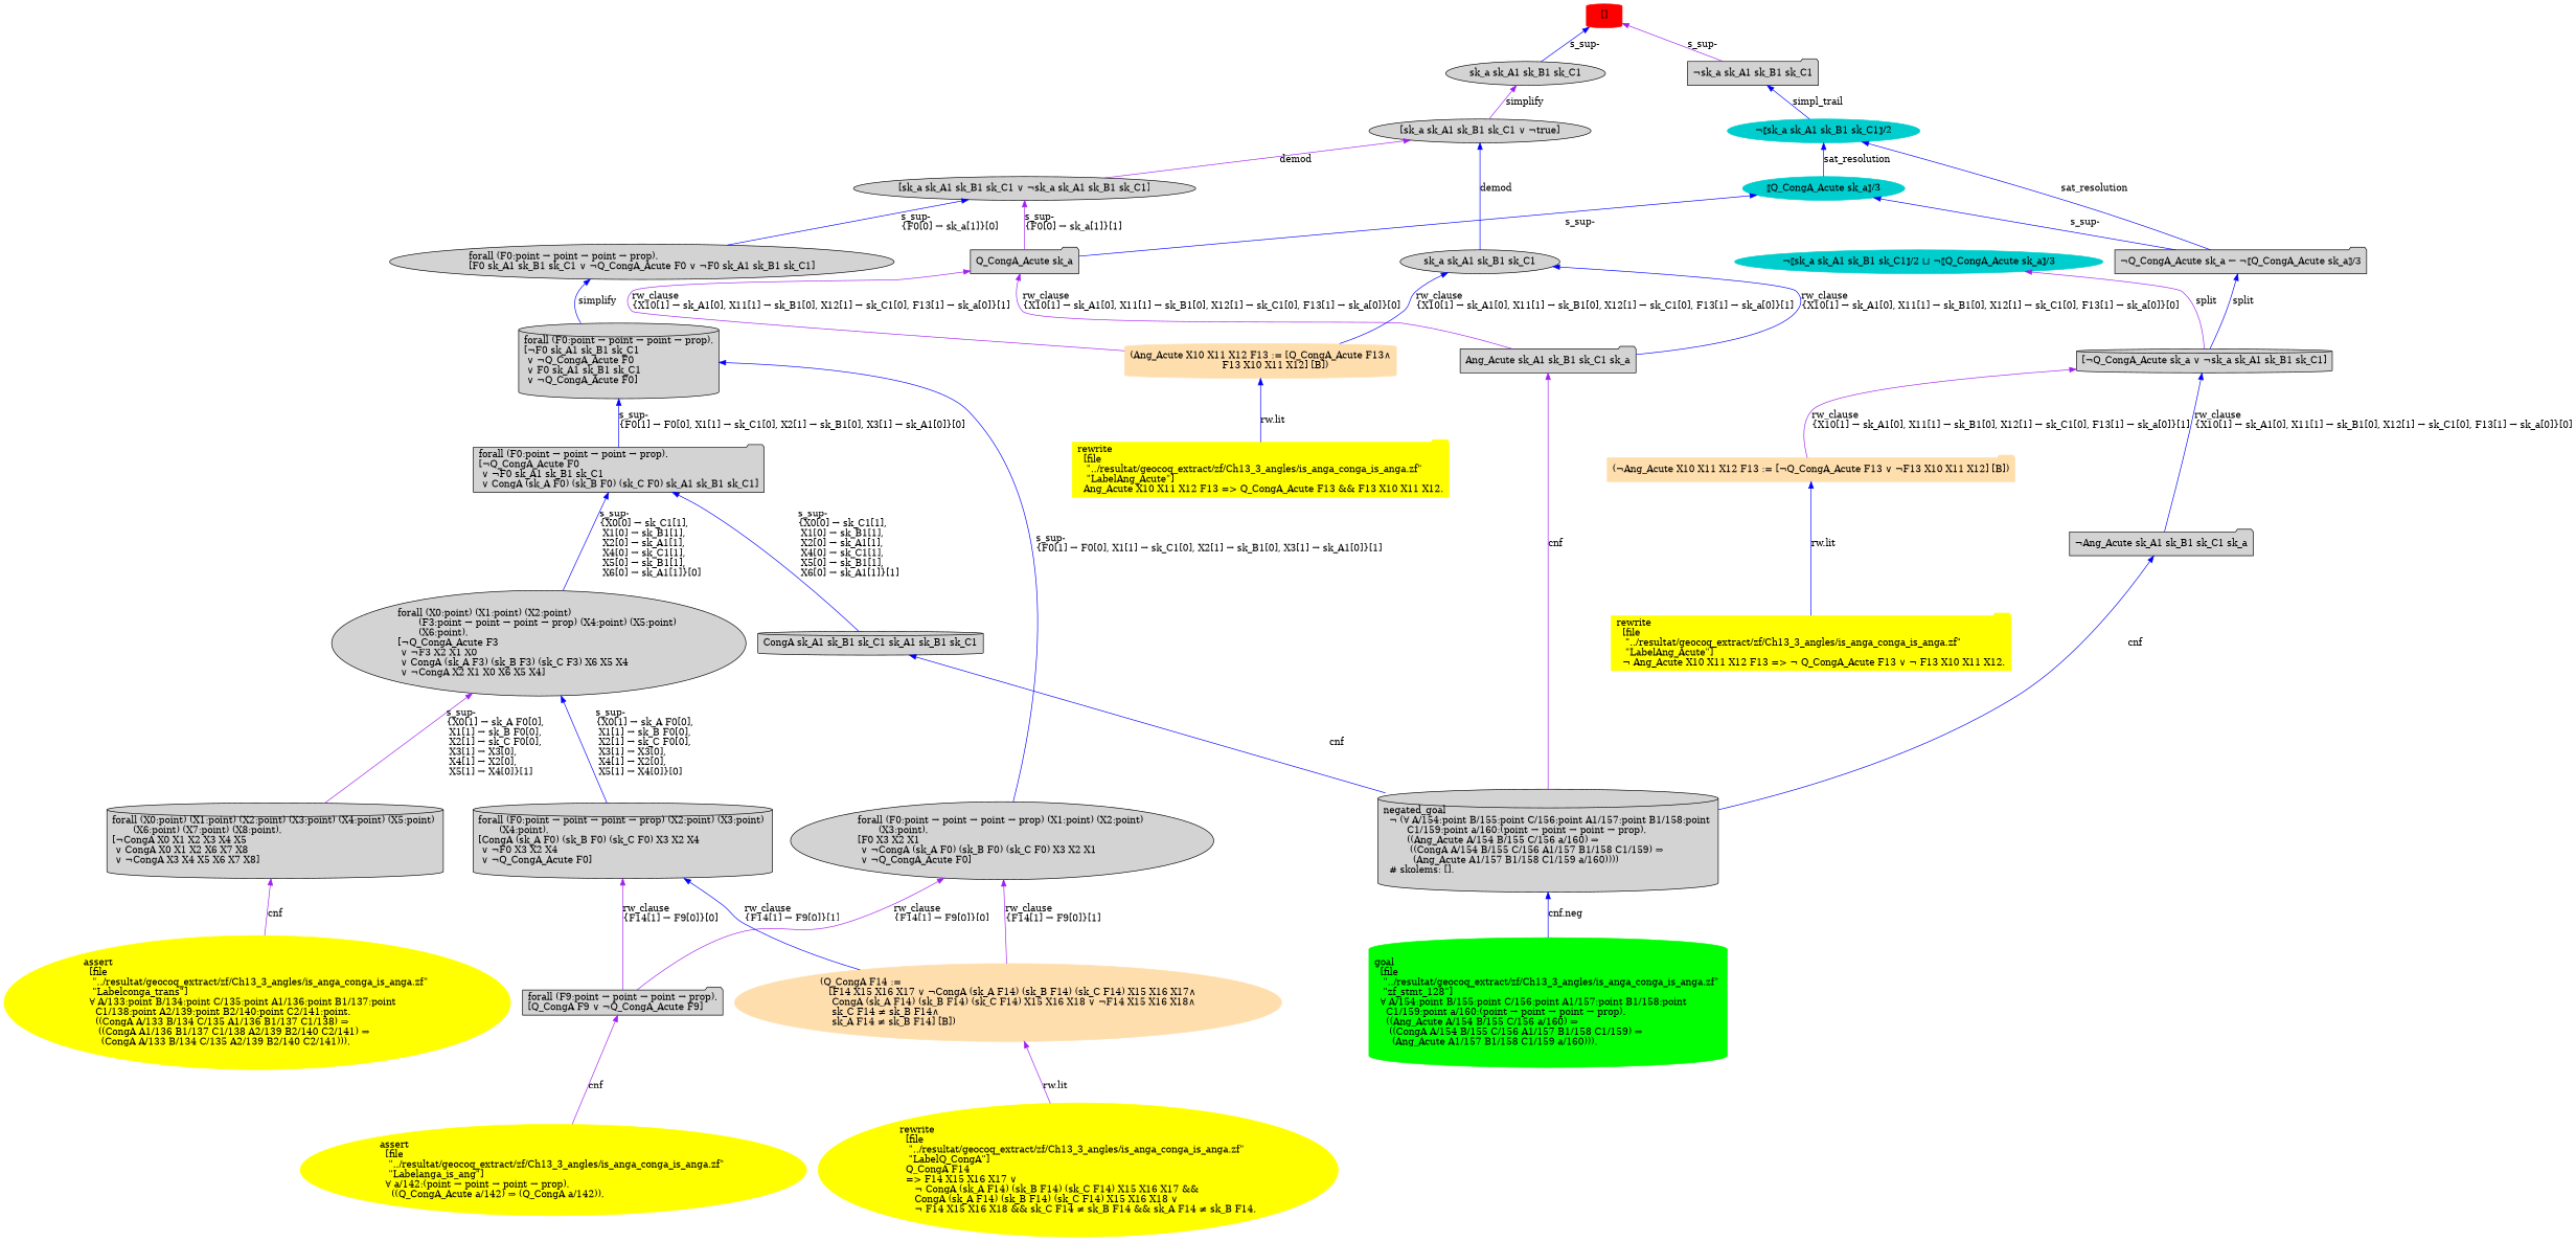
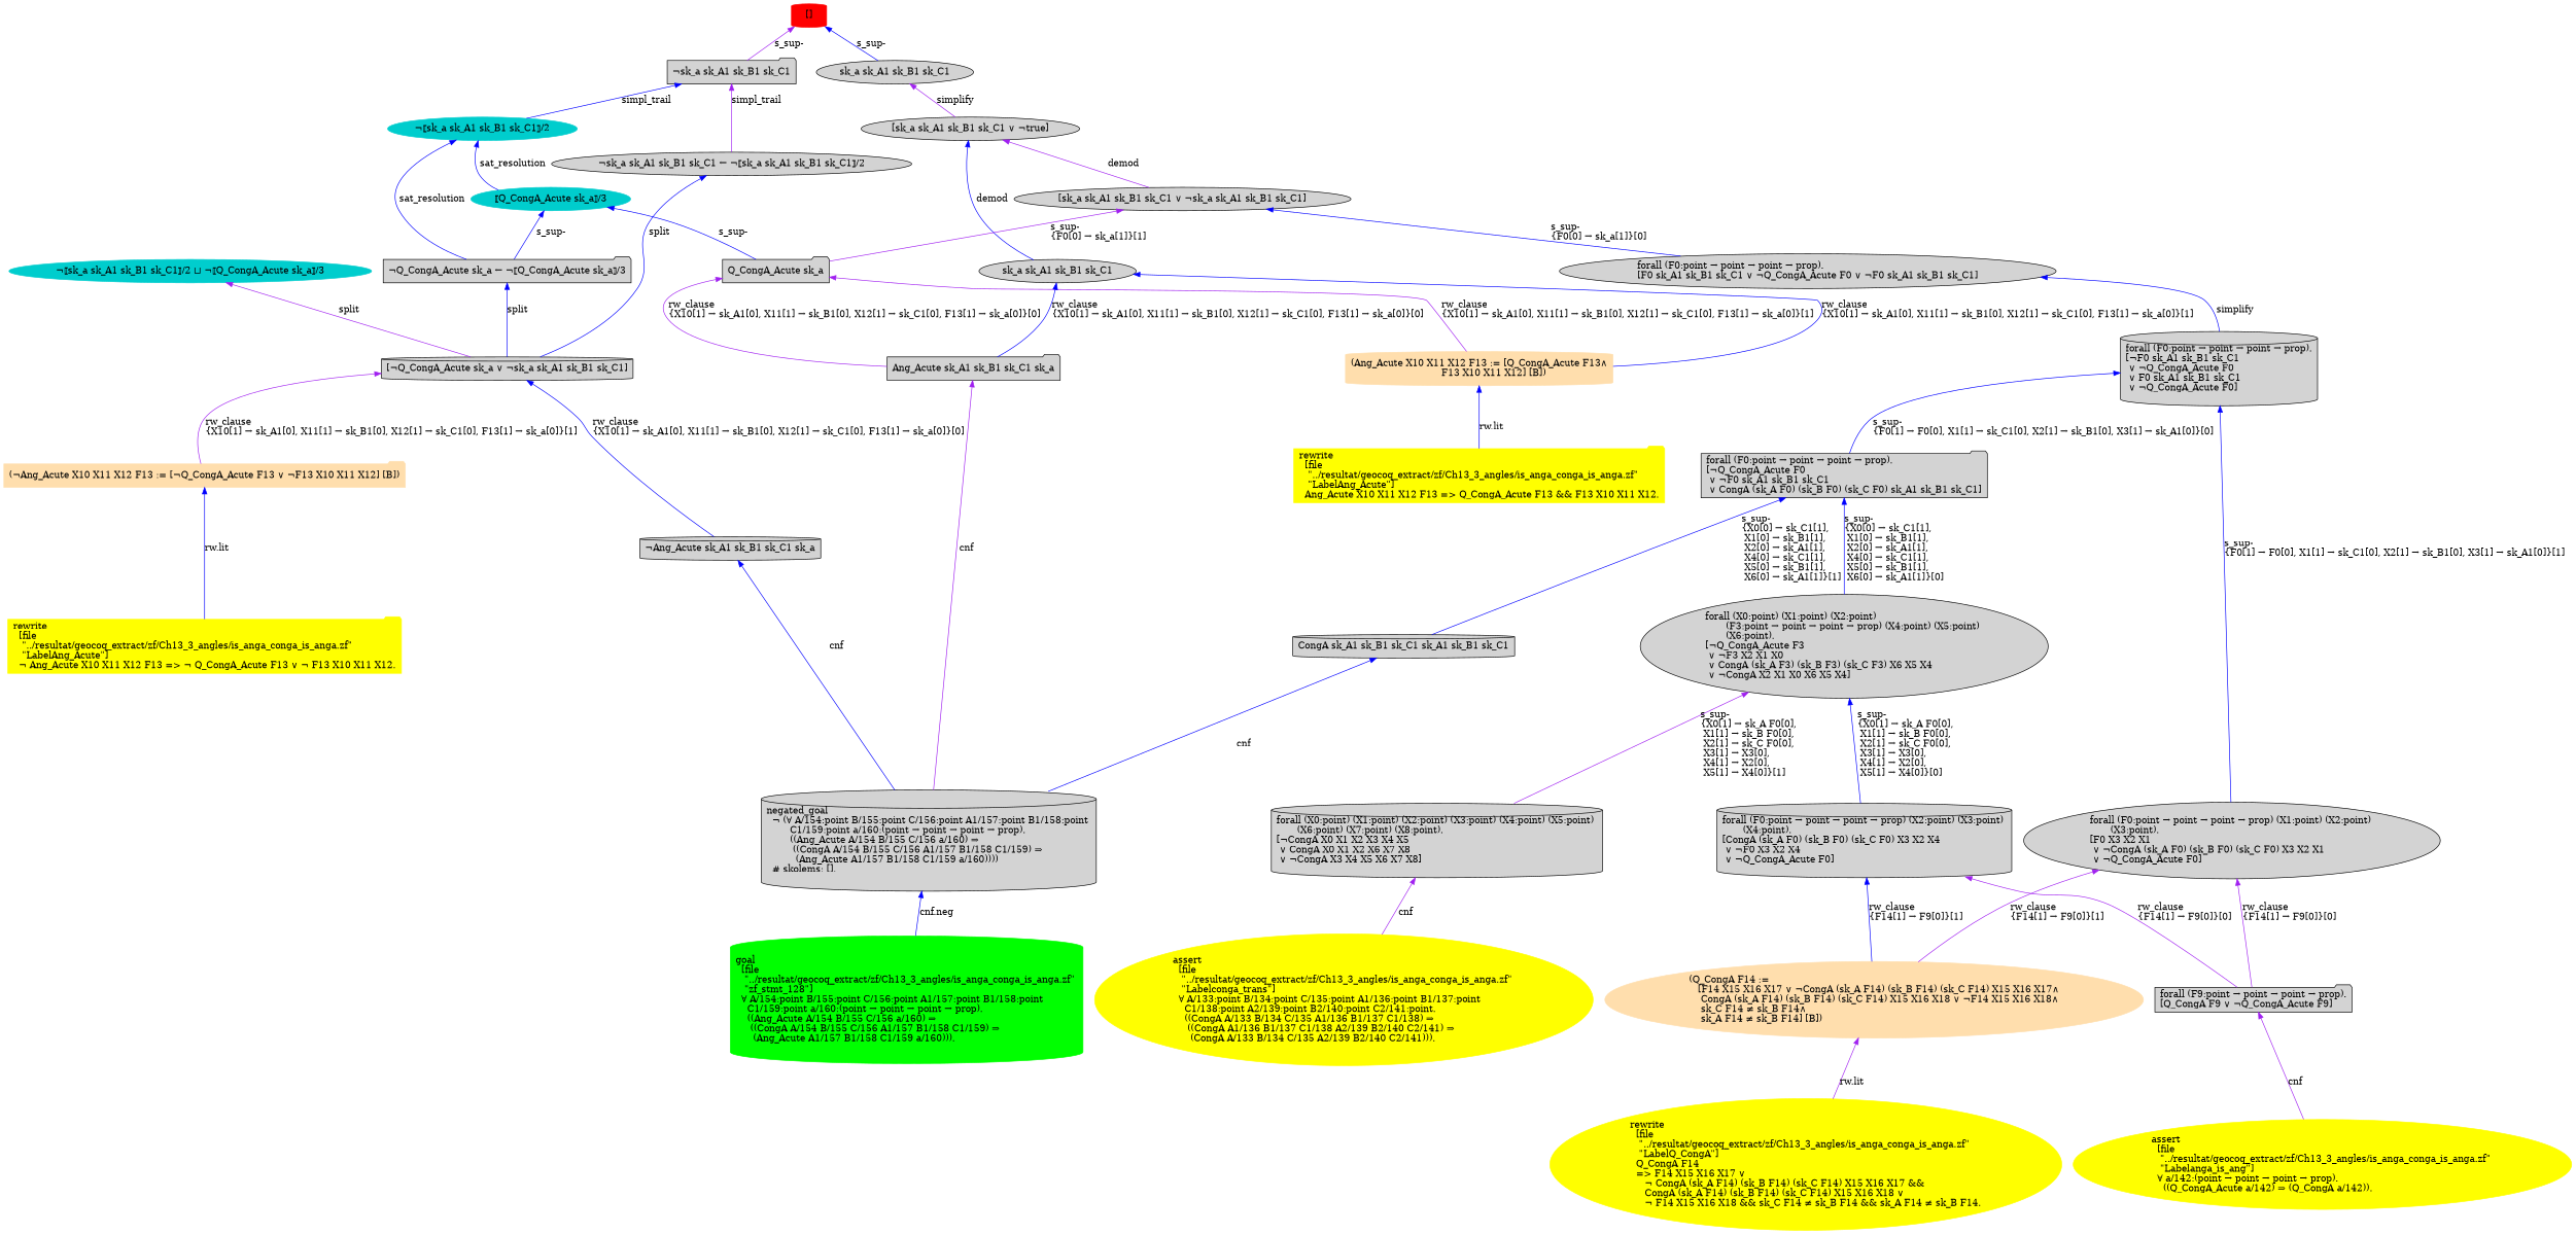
  digraph {
    node [shape=ellipse style=filled]
    edge [color=blue dir=back]
    n1 [color=red label="[]" shape=cylinder]
    n2 [label="¬sk_a sk_A1 sk_B1 sk_C1\l" shape=folder]
    n3 [label="sk_a sk_A1 sk_B1 sk_C1\l"]
    n4 [color=cyan3 label="¬⟦sk_a sk_A1 sk_B1 sk_C1⟧/2\l"]
+   n5 [label="¬sk_a sk_A1 sk_B1 sk_C1 ← ¬⟦sk_a sk_A1 sk_B1 sk_C1⟧/2\l"]
    n6 [label="[sk_a sk_A1 sk_B1 sk_C1 ∨ ¬true]\l"]
    n7 [color=cyan3 label="⟦Q_CongA_Acute sk_a⟧/3\l"]
    n8 [label="¬Q_CongA_Acute sk_a ← ¬⟦Q_CongA_Acute sk_a⟧/3\l" shape=folder]
    n9 [label="[¬Q_CongA_Acute sk_a ∨ ¬sk_a sk_A1 sk_B1 sk_C1]\l" shape=cylinder]
    n10 [label="Q_CongA_Acute sk_a\l" shape=folder]
    n11 [color=cyan3 label="¬⟦sk_a sk_A1 sk_B1 sk_C1⟧/2 ⊔ ¬⟦Q_CongA_Acute sk_a⟧/3\l"]
    n12 [color=navajowhite label="(Ang_Acute X10 X11 X12 F13 := [Q_CongA_Acute F13∧\l                               F13 X10 X11 X12] [B])\l" shape=cylinder]
    n13 [label="Ang_Acute sk_A1 sk_B1 sk_C1 sk_a\l" shape=folder]
    n14 [color=navajowhite label="(¬Ang_Acute X10 X11 X12 F13 := [¬Q_CongA_Acute F13 ∨ ¬F13 X10 X11 X12] [B])\l" shape=folder]
-   n15 [label="¬Ang_Acute sk_A1 sk_B1 sk_C1 sk_a\l" shape=folder]
+   n15 [label="¬Ang_Acute sk_A1 sk_B1 sk_C1 sk_a\l" shape=cylinder]
    n16 [color=yellow label="rewrite\l  [file\l   \"../resultat/geocoq_extract/zf/Ch13_3_angles/is_anga_conga_is_anga.zf\" \l   \"LabelAng_Acute\"]\l  ¬ Ang_Acute X10 X11 X12 F13 =\> ¬ Q_CongA_Acute F13 ∨ ¬ F13 X10 X11 X12.\l" shape=folder]
    n17 [label="negated_goal\l  ¬ (∀ A/154:point B/155:point C/156:point A1/157:point B1/158:point \l        C1/159:point a/160:(point → point → point → prop).\l        ((Ang_Acute A/154 B/155 C/156 a/160) ⇒\l         ((CongA A/154 B/155 C/156 A1/157 B1/158 C1/159) ⇒\l          (Ang_Acute A1/157 B1/158 C1/159 a/160))))\l  # skolems: [].\l" shape=cylinder]
    n18 [color=green label="goal\l  [file\l   \"../resultat/geocoq_extract/zf/Ch13_3_angles/is_anga_conga_is_anga.zf\" \l   \"zf_stmt_128\"]\l  ∀ A/154:point B/155:point C/156:point A1/157:point B1/158:point \l    C1/159:point a/160:(point → point → point → prop).\l    ((Ang_Acute A/154 B/155 C/156 a/160) ⇒\l     ((CongA A/154 B/155 C/156 A1/157 B1/158 C1/159) ⇒\l      (Ang_Acute A1/157 B1/158 C1/159 a/160))).\l" shape=cylinder]
    n19 [color=yellow label="rewrite\l  [file\l   \"../resultat/geocoq_extract/zf/Ch13_3_angles/is_anga_conga_is_anga.zf\" \l   \"LabelAng_Acute\"]\l  Ang_Acute X10 X11 X12 F13 =\> Q_CongA_Acute F13 && F13 X10 X11 X12.\l" shape=folder]
    n20 [label="sk_a sk_A1 sk_B1 sk_C1\l"]
    n21 [label="[sk_a sk_A1 sk_B1 sk_C1 ∨ ¬sk_a sk_A1 sk_B1 sk_C1]\l"]
    n22 [label="forall (F0:point → point → point → prop).\l[F0 sk_A1 sk_B1 sk_C1 ∨ ¬Q_CongA_Acute F0 ∨ ¬F0 sk_A1 sk_B1 sk_C1]\l"]
    n23 [label="forall (F0:point → point → point → prop).\l[¬F0 sk_A1 sk_B1 sk_C1\l ∨ ¬Q_CongA_Acute F0\l ∨ F0 sk_A1 sk_B1 sk_C1\l ∨ ¬Q_CongA_Acute F0]\l" shape=cylinder]
    n24 [label="forall (F0:point → point → point → prop) (X1:point) (X2:point) \l       (X3:point).\l[F0 X3 X2 X1\l ∨ ¬CongA (sk_A F0) (sk_B F0) (sk_C F0) X3 X2 X1\l ∨ ¬Q_CongA_Acute F0]\l"]
    n25 [label="forall (F0:point → point → point → prop).\l[¬Q_CongA_Acute F0\l ∨ ¬F0 sk_A1 sk_B1 sk_C1\l ∨ CongA (sk_A F0) (sk_B F0) (sk_C F0) sk_A1 sk_B1 sk_C1]\l" shape=folder]
    n26 [color=navajowhite label="(Q_CongA F14 :=\l   [F14 X15 X16 X17 ∨ ¬CongA (sk_A F14) (sk_B F14) (sk_C F14) X15 X16 X17∧\l    CongA (sk_A F14) (sk_B F14) (sk_C F14) X15 X16 X18 ∨ ¬F14 X15 X16 X18∧\l    sk_C F14 ≠ sk_B F14∧\l    sk_A F14 ≠ sk_B F14] [B])\l"]
    n27 [label="forall (F9:point → point → point → prop).\l[Q_CongA F9 ∨ ¬Q_CongA_Acute F9]\l" shape=folder]
    n28 [label="forall (X0:point) (X1:point) (X2:point) \l       (F3:point → point → point → prop) (X4:point) (X5:point) \l       (X6:point).\l[¬Q_CongA_Acute F3\l ∨ ¬F3 X2 X1 X0\l ∨ CongA (sk_A F3) (sk_B F3) (sk_C F3) X6 X5 X4\l ∨ ¬CongA X2 X1 X0 X6 X5 X4]\l"]
    n29 [label="CongA sk_A1 sk_B1 sk_C1 sk_A1 sk_B1 sk_C1\l" shape=cylinder]
    n30 [color=yellow label="rewrite\l  [file\l   \"../resultat/geocoq_extract/zf/Ch13_3_angles/is_anga_conga_is_anga.zf\" \l   \"LabelQ_CongA\"]\l  Q_CongA F14\l  =\> F14 X15 X16 X17 ∨ \l     ¬ CongA (sk_A F14) (sk_B F14) (sk_C F14) X15 X16 X17 && \l     CongA (sk_A F14) (sk_B F14) (sk_C F14) X15 X16 X18 ∨ \l     ¬ F14 X15 X16 X18 && sk_C F14 ≠ sk_B F14 && sk_A F14 ≠ sk_B F14.\l"]
    n31 [color=yellow label="assert\l  [file\l   \"../resultat/geocoq_extract/zf/Ch13_3_angles/is_anga_conga_is_anga.zf\" \l   \"Labelanga_is_ang\"]\l  ∀ a/142:(point → point → point → prop).\l    ((Q_CongA_Acute a/142) ⇒ (Q_CongA a/142)).\l"]
    n32 [label="forall (X0:point) (X1:point) (X2:point) (X3:point) (X4:point) (X5:point) \l       (X6:point) (X7:point) (X8:point).\l[¬CongA X0 X1 X2 X3 X4 X5\l ∨ CongA X0 X1 X2 X6 X7 X8\l ∨ ¬CongA X3 X4 X5 X6 X7 X8]\l" shape=cylinder]
    n33 [label="forall (F0:point → point → point → prop) (X2:point) (X3:point) \l       (X4:point).\l[CongA (sk_A F0) (sk_B F0) (sk_C F0) X3 X2 X4\l ∨ ¬F0 X3 X2 X4\l ∨ ¬Q_CongA_Acute F0]\l" shape=cylinder]
    n34 [color=yellow label="assert\l  [file\l   \"../resultat/geocoq_extract/zf/Ch13_3_angles/is_anga_conga_is_anga.zf\" \l   \"Labelconga_trans\"]\l  ∀ A/133:point B/134:point C/135:point A1/136:point B1/137:point \l    C1/138:point A2/139:point B2/140:point C2/141:point.\l    ((CongA A/133 B/134 C/135 A1/136 B1/137 C1/138) ⇒\l     ((CongA A1/136 B1/137 C1/138 A2/139 B2/140 C2/141) ⇒\l      (CongA A/133 B/134 C/135 A2/139 B2/140 C2/141))).\l"]
    n1 -> n2 [color=purple label="s_sup-\l"]
    n1 -> n3 [label="s_sup-\l"]
    n2 -> n4 [label=simpl_trail]
+   n2 -> n5 [color=purple label=simpl_trail]
    n3 -> n6 [color=purple label=simplify]
    n4 -> n7 [label=sat_resolution]
    n4 -> n8 [label=sat_resolution]
+   n5 -> n9 [label=split]
    n6 -> n20 [label=demod]
    n6 -> n21 [color=purple label=demod]
    n7 -> n8 [label="s_sup-\l"]
    n7 -> n10 [label="s_sup-\l"]
    n8 -> n9 [label=split]
    n9 -> n14 [color=purple label="rw_clause\l\{X10[1] → sk_A1[0], X11[1] → sk_B1[0], X12[1] → sk_C1[0], F13[1] → sk_a[0]\}[1]\l"]
    n9 -> n15 [label="rw_clause\l\{X10[1] → sk_A1[0], X11[1] → sk_B1[0], X12[1] → sk_C1[0], F13[1] → sk_a[0]\}[0]\l"]
    n10 -> n12 [color=purple label="rw_clause\l\{X10[1] → sk_A1[0], X11[1] → sk_B1[0], X12[1] → sk_C1[0], F13[1] → sk_a[0]\}[1]\l"]
    n10 -> n13 [color=purple label="rw_clause\l\{X10[1] → sk_A1[0], X11[1] → sk_B1[0], X12[1] → sk_C1[0], F13[1] → sk_a[0]\}[0]\l"]
    n11 -> n9 [color=purple label=split]
    n12 -> n19 [label="rw.lit"]
    n13 -> n17 [color=purple label=cnf]
    n14 -> n16 [label="rw.lit"]
    n15 -> n17 [label=cnf]
    n17 -> n18 [label="cnf.neg"]
    n20 -> n12 [label="rw_clause\l\{X10[1] → sk_A1[0], X11[1] → sk_B1[0], X12[1] → sk_C1[0], F13[1] → sk_a[0]\}[1]\l"]
    n20 -> n13 [label="rw_clause\l\{X10[1] → sk_A1[0], X11[1] → sk_B1[0], X12[1] → sk_C1[0], F13[1] → sk_a[0]\}[0]\l"]
    n21 -> n10 [color=purple label="s_sup-\l\{F0[0] → sk_a[1]\}[1]\l"]
    n21 -> n22 [label="s_sup-\l\{F0[0] → sk_a[1]\}[0]\l"]
    n22 -> n23 [label=simplify]
    n23 -> n24 [label="s_sup-\l\{F0[1] → F0[0], X1[1] → sk_C1[0], X2[1] → sk_B1[0], X3[1] → sk_A1[0]\}[1]\l"]
    n23 -> n25 [label="s_sup-\l\{F0[1] → F0[0], X1[1] → sk_C1[0], X2[1] → sk_B1[0], X3[1] → sk_A1[0]\}[0]\l"]
    n24 -> n26 [color=purple label="rw_clause\l\{F14[1] → F9[0]\}[1]\l"]
    n24 -> n27 [color=purple label="rw_clause\l\{F14[1] → F9[0]\}[0]\l"]
    n25 -> n28 [label="s_sup-\l\{X0[0] → sk_C1[1], \l X1[0] → sk_B1[1], \l X2[0] → sk_A1[1], \l X4[0] → sk_C1[1], \l X5[0] → sk_B1[1], \l X6[0] → sk_A1[1]\}[0]\l"]
    n25 -> n29 [label="s_sup-\l\{X0[0] → sk_C1[1], \l X1[0] → sk_B1[1], \l X2[0] → sk_A1[1], \l X4[0] → sk_C1[1], \l X5[0] → sk_B1[1], \l X6[0] → sk_A1[1]\}[1]\l"]
    n26 -> n30 [color=purple label="rw.lit"]
    n27 -> n31 [color=purple label=cnf]
    n28 -> n32 [color=purple label="s_sup-\l\{X0[1] → sk_A F0[0], \l X1[1] → sk_B F0[0], \l X2[1] → sk_C F0[0], \l X3[1] → X3[0], \l X4[1] → X2[0], \l X5[1] → X4[0]\}[1]\l"]
    n28 -> n33 [label="s_sup-\l\{X0[1] → sk_A F0[0], \l X1[1] → sk_B F0[0], \l X2[1] → sk_C F0[0], \l X3[1] → X3[0], \l X4[1] → X2[0], \l X5[1] → X4[0]\}[0]\l"]
    n29 -> n17 [label=cnf]
    n32 -> n34 [color=purple label=cnf]
    n33 -> n26 [label="rw_clause\l\{F14[1] → F9[0]\}[1]\l"]
    n33 -> n27 [color=purple label="rw_clause\l\{F14[1] → F9[0]\}[0]\l"]
  }
